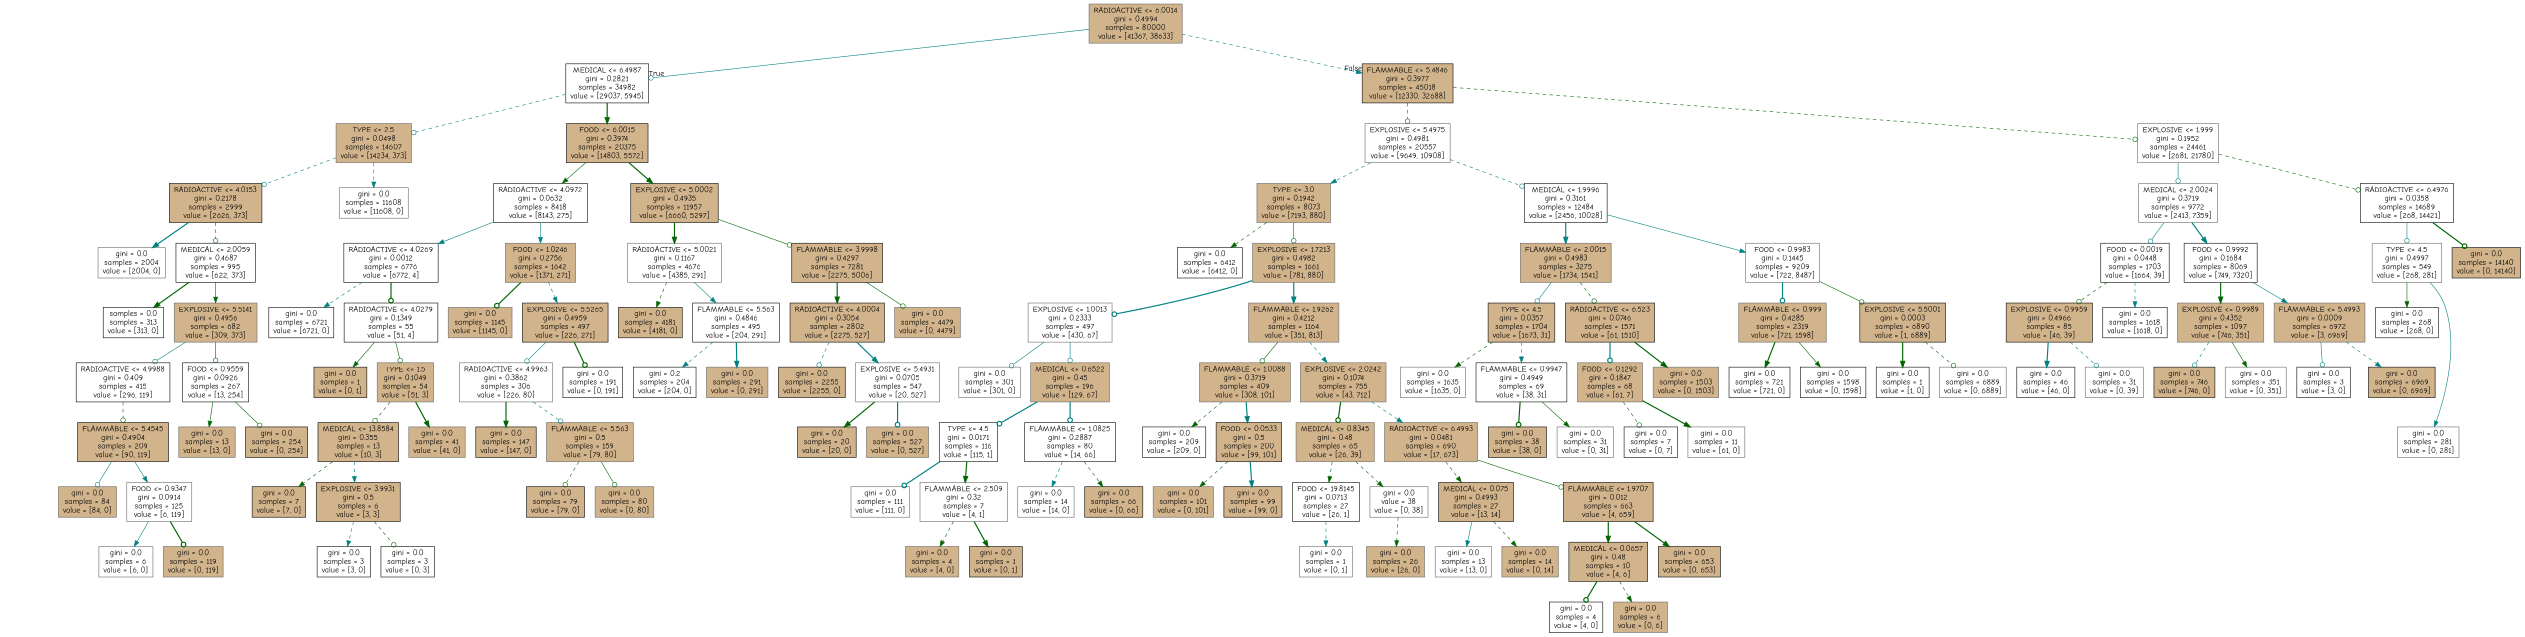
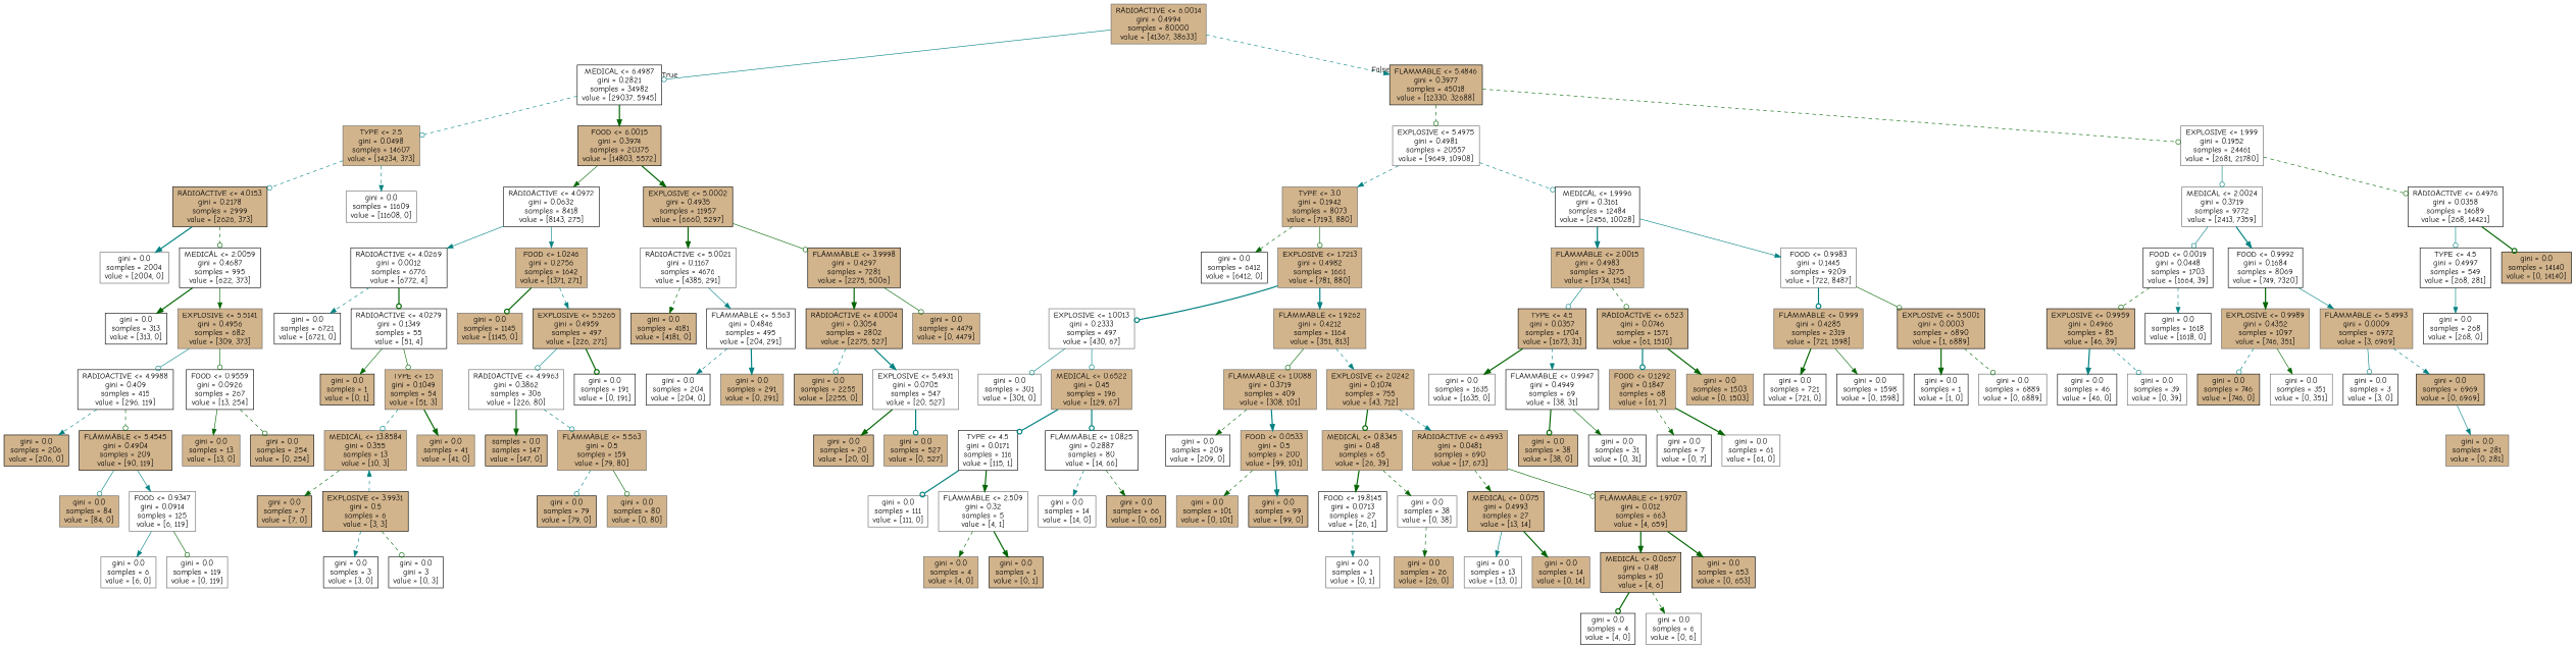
  digraph {
    fontname="Comic Neue"
    node [color=black fillcolor=tan fontname="Comic Neue" shape=box style=filled]
    edge [arrowhead=normal color=darkgreen fontname="Comic Neue" style=dashed]
    n1 [color=gray40 label="RADIOACTIVE <= 6.0014\ngini = 0.4994\nsamples = 80000\nvalue = [41367, 38633]"]
    n2 [fillcolor=white label="MEDICAL <= 6.4987\ngini = 0.2821\nsamples = 34982\nvalue = [29037, 5945]"]
    n3 [label="FLAMMABLE <= 5.4846\ngini = 0.3977\nsamples = 45018\nvalue = [12330, 32688]"]
    n4 [color=gray40 label="TYPE <= 2.5\ngini = 0.0498\nsamples = 14607\nvalue = [14234, 373]"]
    n5 [label="FOOD <= 6.0015\ngini = 0.3974\nsamples = 20375\nvalue = [14803, 5572]"]
    n6 [color=gray40 fillcolor=white label="EXPLOSIVE <= 5.4975\ngini = 0.4981\nsamples = 20557\nvalue = [9649, 10908]"]
    n7 [color=gray40 fillcolor=white label="EXPLOSIVE <= 1.999\ngini = 0.1952\nsamples = 24461\nvalue = [2681, 21780]"]
    n8 [label="RADIOACTIVE <= 4.0153\ngini = 0.2178\nsamples = 2999\nvalue = [2626, 373]"]
-   n9 [color=gray40 fillcolor=white label="gini = 0.0\nsamples = 11608\nvalue = [11608, 0]"]
+   n9 [color=gray40 fillcolor=white label="gini = 0.0\nsamples = 11609\nvalue = [11608, 0]"]
    n10 [fillcolor=white label="RADIOACTIVE <= 4.0972\ngini = 0.0632\nsamples = 8418\nvalue = [8143, 275]"]
    n11 [label="EXPLOSIVE <= 5.0002\ngini = 0.4935\nsamples = 11957\nvalue = [6660, 5297]"]
    n12 [color=gray40 fillcolor=white label="gini = 0.0\nsamples = 2004\nvalue = [2004, 0]"]
    n13 [fillcolor=white label="MEDICAL <= 2.0059\ngini = 0.4687\nsamples = 995\nvalue = [622, 373]"]
-   n14 [fillcolor=white label="samples = 0.0\nsamples = 313\nvalue = [313, 0]"]
+   n14 [fillcolor=white label="gini = 0.0\nsamples = 313\nvalue = [313, 0]"]
    n15 [color=gray40 label="EXPLOSIVE <= 5.5141\ngini = 0.4956\nsamples = 682\nvalue = [309, 373]"]
    n16 [fillcolor=white label="RADIOACTIVE <= 4.9988\ngini = 0.409\nsamples = 415\nvalue = [296, 119]"]
    n17 [fillcolor=white label="FOOD <= 0.9559\ngini = 0.0926\nsamples = 267\nvalue = [13, 254]"]
+   n18 [label="gini = 0.0\nsamples = 206\nvalue = [206, 0]"]
    n19 [label="FLAMMABLE <= 5.4545\ngini = 0.4904\nsamples = 209\nvalue = [90, 119]"]
    n20 [color=gray40 label="gini = 0.0\nsamples = 13\nvalue = [13, 0]"]
    n21 [label="gini = 0.0\nsamples = 254\nvalue = [0, 254]"]
    n22 [color=gray40 label="gini = 0.0\nsamples = 84\nvalue = [84, 0]"]
    n23 [color=gray40 fillcolor=white label="FOOD <= 0.9347\ngini = 0.0914\nsamples = 125\nvalue = [6, 119]"]
    n24 [color=gray40 fillcolor=white label="gini = 0.0\nsamples = 6\nvalue = [6, 0]"]
-   n25 [color=gray40 label="gini = 0.0\nsamples = 119\nvalue = [0, 119]"]
+   n25 [color=gray40 fillcolor=white label="gini = 0.0\nsamples = 119\nvalue = [0, 119]"]
    n26 [fillcolor=white label="RADIOACTIVE <= 4.0269\ngini = 0.0012\nsamples = 6776\nvalue = [6772, 4]"]
    n27 [color=gray40 label="FOOD <= 1.0246\ngini = 0.2756\nsamples = 1642\nvalue = [1371, 271]"]
    n28 [color=gray40 fillcolor=white label="RADIOACTIVE <= 5.0021\ngini = 0.1167\nsamples = 4676\nvalue = [4385, 291]"]
    n29 [label="FLAMMABLE <= 3.9998\ngini = 0.4297\nsamples = 7281\nvalue = [2275, 5006]"]
    n30 [fillcolor=white label="gini = 0.0\nsamples = 6721\nvalue = [6721, 0]"]
    n31 [fillcolor=white label="RADIOACTIVE <= 4.0279\ngini = 0.1349\nsamples = 55\nvalue = [51, 4]"]
    n32 [color=gray40 label="gini = 0.0\nsamples = 1145\nvalue = [1145, 0]"]
    n33 [label="EXPLOSIVE <= 5.5265\ngini = 0.4959\nsamples = 497\nvalue = [226, 271]"]
    n34 [label="gini = 0.0\nsamples = 1\nvalue = [0, 1]"]
    n35 [color=gray40 label="TYPE <= 1.5\ngini = 0.1049\nsamples = 54\nvalue = [51, 3]"]
-   n36 [label="MEDICAL <= 13.8584\ngini = 0.355\nsamples = 13\nvalue = [10, 3]"]
+   n36 [color=gray40 label="MEDICAL <= 13.8584\ngini = 0.355\nsamples = 13\nvalue = [10, 3]"]
    n37 [color=gray40 label="gini = 0.0\nsamples = 41\nvalue = [41, 0]"]
    n38 [label="gini = 0.0\nsamples = 7\nvalue = [7, 0]"]
    n39 [label="EXPLOSIVE <= 3.9931\ngini = 0.5\nsamples = 6\nvalue = [3, 3]"]
    n40 [fillcolor=white label="gini = 0.0\nsamples = 3\nvalue = [3, 0]"]
-   n41 [fillcolor=white label="gini = 0.0\nsamples = 3\nvalue = [0, 3]"]
+   n41 [fillcolor=white label="gini = 0.0\ngini = 3\nvalue = [0, 3]"]
    n42 [color=gray40 fillcolor=white label="RADIOACTIVE <= 4.9963\ngini = 0.3862\nsamples = 306\nvalue = [226, 80]"]
    n43 [fillcolor=white label="gini = 0.0\nsamples = 191\nvalue = [0, 191]"]
-   n44 [label="gini = 0.0\nsamples = 147\nvalue = [147, 0]"]
+   n44 [label="samples = 0.0\nsamples = 147\nvalue = [147, 0]"]
    n45 [color=gray40 label="FLAMMABLE <= 5.563\ngini = 0.5\nsamples = 159\nvalue = [79, 80]"]
    n46 [label="gini = 0.0\nsamples = 79\nvalue = [79, 0]"]
    n47 [color=gray40 label="gini = 0.0\nsamples = 80\nvalue = [0, 80]"]
    n48 [label="gini = 0.0\nsamples = 4181\nvalue = [4181, 0]"]
    n49 [fillcolor=white label="FLAMMABLE <= 5.563\ngini = 0.4846\nsamples = 495\nvalue = [204, 291]"]
    n50 [label="RADIOACTIVE <= 4.0004\ngini = 0.3054\nsamples = 2802\nvalue = [2275, 527]"]
    n51 [color=gray40 label="gini = 0.0\nsamples = 4479\nvalue = [0, 4479]"]
-   n52 [fillcolor=white label="gini = 0.2\nsamples = 204\nvalue = [204, 0]"]
+   n52 [fillcolor=white label="gini = 0.0\nsamples = 204\nvalue = [204, 0]"]
    n53 [color=gray40 label="gini = 0.0\nsamples = 291\nvalue = [0, 291]"]
    n54 [label="gini = 0.0\nsamples = 2255\nvalue = [2255, 0]"]
    n55 [color=gray40 fillcolor=white label="EXPLOSIVE <= 5.4931\ngini = 0.0705\nsamples = 547\nvalue = [20, 527]"]
    n56 [label="gini = 0.0\nsamples = 20\nvalue = [20, 0]"]
    n57 [color=gray40 label="gini = 0.0\nsamples = 527\nvalue = [0, 527]"]
    n58 [color=gray40 label="TYPE <= 3.0\ngini = 0.1942\nsamples = 8073\nvalue = [7193, 880]"]
    n59 [fillcolor=white label="MEDICAL <= 1.9996\ngini = 0.3161\nsamples = 12484\nvalue = [2456, 10028]"]
    n60 [color=gray40 fillcolor=white label="MEDICAL <= 2.0024\ngini = 0.3719\nsamples = 9772\nvalue = [2413, 7359]"]
    n61 [fillcolor=white label="RADIOACTIVE <= 6.4976\ngini = 0.0358\nsamples = 14689\nvalue = [268, 14421]"]
    n62 [fillcolor=white label="gini = 0.0\nsamples = 6412\nvalue = [6412, 0]"]
    n63 [color=gray40 label="EXPLOSIVE <= 1.7213\ngini = 0.4982\nsamples = 1661\nvalue = [781, 880]"]
    n64 [color=gray40 label="FLAMMABLE <= 2.0015\ngini = 0.4983\nsamples = 3275\nvalue = [1734, 1541]"]
    n65 [color=gray40 fillcolor=white label="FOOD <= 0.9983\ngini = 0.1445\nsamples = 9209\nvalue = [722, 8487]"]
    n66 [color=gray40 fillcolor=white label="EXPLOSIVE <= 1.0013\ngini = 0.2333\nsamples = 497\nvalue = [430, 67]"]
    n67 [color=gray40 label="FLAMMABLE <= 1.9262\ngini = 0.4212\nsamples = 1164\nvalue = [351, 813]"]
    n68 [color=gray40 fillcolor=white label="gini = 0.0\nsamples = 301\nvalue = [301, 0]"]
    n69 [color=gray40 label="MEDICAL <= 0.6522\ngini = 0.45\nsamples = 196\nvalue = [129, 67]"]
    n70 [color=gray40 label="FLAMMABLE <= 1.0088\ngini = 0.3719\nsamples = 409\nvalue = [308, 101]"]
    n71 [color=gray40 label="EXPLOSIVE <= 2.0242\ngini = 0.1074\nsamples = 755\nvalue = [43, 712]"]
    n72 [fillcolor=white label="TYPE <= 4.5\ngini = 0.0171\nsamples = 116\nvalue = [115, 1]"]
    n73 [fillcolor=white label="FLAMMABLE <= 1.0825\ngini = 0.2887\nsamples = 80\nvalue = [14, 66]"]
    n74 [color=gray40 fillcolor=white label="gini = 0.0\nsamples = 111\nvalue = [111, 0]"]
-   n75 [color=gray40 fillcolor=white label="FLAMMABLE <= 2.509\ngini = 0.32\nsamples = 7\nvalue = [4, 1]"]
+   n75 [color=gray40 fillcolor=white label="FLAMMABLE <= 2.509\ngini = 0.32\nsamples = 5\nvalue = [4, 1]"]
    n76 [color=gray40 fillcolor=white label="gini = 0.0\nsamples = 14\nvalue = [14, 0]"]
    n77 [label="gini = 0.0\nsamples = 66\nvalue = [0, 66]"]
    n78 [color=gray40 label="gini = 0.0\nsamples = 4\nvalue = [4, 0]"]
    n79 [label="gini = 0.0\nsamples = 1\nvalue = [0, 1]"]
    n80 [fillcolor=white label="gini = 0.0\nsamples = 209\nvalue = [209, 0]"]
-   n81 [label="FOOD <= 0.0533\ngini = 0.5\nsamples = 200\nvalue = [99, 101]"]
+   n81 [color=gray40 label="FOOD <= 0.0533\ngini = 0.5\nsamples = 200\nvalue = [99, 101]"]
    n82 [color=gray40 label="MEDICAL <= 0.8345\ngini = 0.48\nsamples = 65\nvalue = [26, 39]"]
    n83 [color=gray40 label="RADIOACTIVE <= 6.4993\ngini = 0.0481\nsamples = 690\nvalue = [17, 673]"]
    n84 [color=gray40 label="gini = 0.0\nsamples = 101\nvalue = [0, 101]"]
    n85 [label="gini = 0.0\nsamples = 99\nvalue = [99, 0]"]
    n86 [fillcolor=white label="FOOD <= 19.8145\ngini = 0.0713\nsamples = 27\nvalue = [26, 1]"]
-   n87 [color=gray40 fillcolor=white label="gini = 0.0\nvalue = 38\nvalue = [0, 38]"]
+   n87 [color=gray40 fillcolor=white label="gini = 0.0\nsamples = 38\nvalue = [0, 38]"]
    n88 [label="MEDICAL <= 0.075\ngini = 0.4993\nsamples = 27\nvalue = [13, 14]"]
    n89 [label="FLAMMABLE <= 1.9707\ngini = 0.012\nsamples = 663\nvalue = [4, 659]"]
    n90 [color=gray40 fillcolor=white label="gini = 0.0\nsamples = 1\nvalue = [0, 1]"]
    n91 [color=gray40 label="gini = 0.0\nsamples = 26\nvalue = [26, 0]"]
    n92 [color=gray40 fillcolor=white label="gini = 0.0\nsamples = 13\nvalue = [13, 0]"]
    n93 [color=gray40 label="gini = 0.0\nsamples = 14\nvalue = [0, 14]"]
    n94 [label="MEDICAL <= 0.0657\ngini = 0.48\nsamples = 10\nvalue = [4, 6]"]
    n95 [label="gini = 0.0\nsamples = 653\nvalue = [0, 653]"]
    n96 [fillcolor=white label="gini = 0.0\nsamples = 4\nvalue = [4, 0]"]
-   n97 [color=gray40 label="gini = 0.0\nsamples = 6\nvalue = [0, 6]"]
+   n97 [color=gray40 fillcolor=white label="gini = 0.0\nsamples = 6\nvalue = [0, 6]"]
    n98 [label="TYPE <= 4.5\ngini = 0.0357\nsamples = 1704\nvalue = [1673, 31]"]
    n99 [label="RADIOACTIVE <= 6.523\ngini = 0.0746\nsamples = 1571\nvalue = [61, 1510]"]
    n100 [color=gray40 label="FLAMMABLE <= 0.999\ngini = 0.4285\nsamples = 2319\nvalue = [721, 1598]"]
    n101 [label="EXPLOSIVE <= 5.5001\ngini = 0.0003\nsamples = 6890\nvalue = [1, 6889]"]
    n102 [color=gray40 fillcolor=white label="gini = 0.0\nsamples = 1635\nvalue = [1635, 0]"]
    n103 [fillcolor=white label="FLAMMABLE <= 0.9947\ngini = 0.4949\nsamples = 69\nvalue = [38, 31]"]
    n104 [color=gray40 label="FOOD <= 0.1292\ngini = 0.1847\nsamples = 68\nvalue = [61, 7]"]
    n105 [color=gray40 label="gini = 0.0\nsamples = 1503\nvalue = [0, 1503]"]
    n106 [label="gini = 0.0\nsamples = 38\nvalue = [38, 0]"]
-   n107 [color=gray40 fillcolor=white label="gini = 0.0\nsamples = 31\nvalue = [0, 31]"]
+   n107 [fillcolor=white label="gini = 0.0\nsamples = 31\nvalue = [0, 31]"]
    n108 [fillcolor=white label="gini = 0.0\nsamples = 7\nvalue = [0, 7]"]
-   n109 [color=gray40 fillcolor=white label="gini = 0.0\nsamples = 11\nvalue = [61, 0]"]
+   n109 [color=gray40 fillcolor=white label="gini = 0.0\nsamples = 61\nvalue = [61, 0]"]
    n110 [fillcolor=white label="gini = 0.0\nsamples = 721\nvalue = [721, 0]"]
    n111 [fillcolor=white label="gini = 0.0\nsamples = 1598\nvalue = [0, 1598]"]
    n112 [fillcolor=white label="gini = 0.0\nsamples = 1\nvalue = [1, 0]"]
    n113 [color=gray40 fillcolor=white label="gini = 0.0\nsamples = 6889\nvalue = [0, 6889]"]
    n114 [fillcolor=white label="FOOD <= 0.0019\ngini = 0.0448\nsamples = 1703\nvalue = [1664, 39]"]
    n115 [fillcolor=white label="FOOD <= 0.9992\ngini = 0.1684\nsamples = 8069\nvalue = [749, 7320]"]
-   n116 [color=gray40 fillcolor=white label="TYPE <= 4.5\ngini = 0.4997\nsamples = 549\nvalue = [268, 281]"]
+   n116 [fillcolor=white label="TYPE <= 4.5\ngini = 0.4997\nsamples = 549\nvalue = [268, 281]"]
    n117 [label="gini = 0.0\nsamples = 14140\nvalue = [0, 14140]"]
    n118 [label="EXPLOSIVE <= 0.9959\ngini = 0.4966\nsamples = 85\nvalue = [46, 39]"]
    n119 [fillcolor=white label="gini = 0.0\nsamples = 1618\nvalue = [1618, 0]"]
    n120 [color=gray40 label="EXPLOSIVE <= 0.9989\ngini = 0.4352\nsamples = 1097\nvalue = [746, 351]"]
    n121 [color=gray40 label="FLAMMABLE <= 5.4993\ngini = 0.0009\nsamples = 6972\nvalue = [3, 6969]"]
    n122 [fillcolor=white label="gini = 0.0\nsamples = 46\nvalue = [46, 0]"]
-   n123 [color=gray40 fillcolor=white label="gini = 0.0\nsamples = 31\nvalue = [0, 39]"]
+   n123 [color=gray40 fillcolor=white label="gini = 0.0\nsamples = 39\nvalue = [0, 39]"]
    n124 [label="gini = 0.0\nsamples = 746\nvalue = [746, 0]"]
    n125 [color=gray40 fillcolor=white label="gini = 0.0\nsamples = 351\nvalue = [0, 351]"]
    n126 [fillcolor=white label="gini = 0.0\nsamples = 3\nvalue = [3, 0]"]
    n127 [label="gini = 0.0\nsamples = 6969\nvalue = [0, 6969]"]
    n128 [fillcolor=white label="gini = 0.0\nsamples = 268\nvalue = [268, 0]"]
-   n129 [color=gray40 fillcolor=white label="gini = 0.0\nsamples = 281\nvalue = [0, 281]"]
+   n129 [color=gray40 label="gini = 0.0\nsamples = 281\nvalue = [0, 281]"]
    n1 -> n2 [arrowhead=odot color=teal headlabel=True labelangle=45 labeldistance=2.5 style=solid]
    n1 -> n3 [color=teal headlabel=False labelangle=-45 labeldistance=2.5]
    n2 -> n4 [arrowhead=odot color=teal]
    n2 -> n5 [style=bold]
    n3 -> n6 [arrowhead=odot]
    n3 -> n7 [arrowhead=odot]
    n4 -> n8 [arrowhead=odot color=teal]
    n4 -> n9 [color=teal]
    n5 -> n10 [style=solid]
    n5 -> n11 [style=bold]
    n6 -> n58 [color=teal]
    n6 -> n59 [arrowhead=odot color=teal]
    n7 -> n60 [arrowhead=odot color=teal style=solid]
    n7 -> n61 [arrowhead=odot]
    n8 -> n12 [color=teal style=bold]
    n8 -> n13 [arrowhead=odot]
    n10 -> n26 [color=teal style=solid]
    n10 -> n27 [color=teal style=solid]
    n11 -> n28 [style=bold]
    n11 -> n29 [arrowhead=odot style=solid]
    n13 -> n14 [style=bold]
    n13 -> n15 [style=solid]
    n15 -> n16 [arrowhead=odot color=teal style=solid]
    n15 -> n17 [arrowhead=odot style=solid]
+   n16 -> n18 [color=teal]
    n16 -> n19 [arrowhead=odot]
    n17 -> n20 [style=solid]
-   n17 -> n21 [arrowhead=odot style=solid]
+   n17 -> n21 [arrowhead=odot]
    n19 -> n22 [arrowhead=odot color=teal style=solid]
    n19 -> n23 [color=teal style=solid]
    n23 -> n24 [color=teal style=solid]
-   n23 -> n25 [arrowhead=odot style=bold]
+   n23 -> n25 [arrowhead=odot style=solid]
    n26 -> n30 [color=teal]
    n26 -> n31 [arrowhead=odot style=bold]
    n27 -> n32 [arrowhead=odot style=bold]
    n27 -> n33 [color=teal]
    n28 -> n48
    n28 -> n49 [color=teal style=solid]
    n29 -> n50 [style=bold]
    n29 -> n51 [arrowhead=odot style=solid]
    n31 -> n34 [style=solid]
    n31 -> n35 [arrowhead=odot style=solid]
    n33 -> n42 [arrowhead=odot color=teal style=solid]
    n33 -> n43 [arrowhead=odot style=bold]
-   n35 -> n36 [arrowhead=odot]
+   n35 -> n36 [arrowhead=odot color=teal]
    n35 -> n37 [style=bold]
    n36 -> n38
-   n36 -> n39 [color=teal]
+   n39 -> n36 [color=teal]
    n39 -> n40 [color=teal]
    n39 -> n41 [arrowhead=odot]
    n42 -> n44 [style=bold]
    n42 -> n45 [arrowhead=odot color=teal]
-   n45 -> n46 [arrowhead=odot]
+   n45 -> n46 [arrowhead=odot color=teal]
    n45 -> n47 [arrowhead=odot style=solid]
    n49 -> n52 [color=teal]
    n49 -> n53 [color=teal style=bold]
    n50 -> n54 [arrowhead=odot color=teal]
    n50 -> n55 [color=teal style=bold]
    n55 -> n56 [style=bold]
    n55 -> n57 [arrowhead=odot color=teal style=bold]
    n58 -> n62
    n58 -> n63 [arrowhead=odot style=solid]
    n59 -> n64 [color=teal style=bold]
    n59 -> n65 [color=teal style=solid]
    n60 -> n114 [arrowhead=odot color=teal style=solid]
    n60 -> n115 [color=teal style=bold]
    n61 -> n116 [arrowhead=odot color=teal style=solid]
    n61 -> n117 [arrowhead=odot style=bold]
    n63 -> n66 [arrowhead=odot color=teal style=bold]
    n63 -> n67 [color=teal style=bold]
    n64 -> n98 [arrowhead=odot color=teal style=solid]
    n64 -> n99 [arrowhead=odot]
    n65 -> n100 [arrowhead=odot color=teal style=bold]
    n65 -> n101 [arrowhead=odot style=solid]
    n66 -> n68 [arrowhead=odot color=teal style=solid]
    n66 -> n69 [arrowhead=odot color=teal style=solid]
    n67 -> n70 [arrowhead=odot style=solid]
    n67 -> n71 [color=teal]
    n69 -> n72 [arrowhead=odot color=teal style=bold]
    n69 -> n73 [arrowhead=odot color=teal style=bold]
    n70 -> n80
    n70 -> n81 [color=teal style=bold]
    n71 -> n82 [arrowhead=odot style=bold]
    n71 -> n83 [color=teal]
    n72 -> n74 [arrowhead=odot color=teal style=bold]
    n72 -> n75 [style=bold]
    n73 -> n76 [color=teal]
    n73 -> n77
    n75 -> n78
    n75 -> n79 [style=bold]
    n81 -> n84
    n81 -> n85 [color=teal style=bold]
-   n82 -> n86
+   n82 -> n86 [style=bold]
    n82 -> n87
    n83 -> n88
    n83 -> n89 [arrowhead=odot style=solid]
    n86 -> n90 [color=teal]
    n87 -> n91
    n88 -> n92 [color=teal style=solid]
-   n88 -> n93
+   n88 -> n93 [style=bold]
    n89 -> n94 [style=bold]
    n89 -> n95 [style=bold]
    n94 -> n96 [arrowhead=odot style=bold]
    n94 -> n97
-   n98 -> n102
+   n98 -> n102 [style=bold]
    n98 -> n103 [color=teal]
    n99 -> n104 [arrowhead=odot color=teal style=bold]
    n99 -> n105 [style=bold]
    n100 -> n110 [style=bold]
    n100 -> n111 [style=solid]
    n101 -> n112 [style=bold]
    n101 -> n113 [arrowhead=odot]
    n103 -> n106 [arrowhead=odot style=bold]
    n103 -> n107 [style=solid]
-   n104 -> n108 [arrowhead=odot]
+   n104 -> n108
    n104 -> n109 [style=bold]
    n114 -> n118 [arrowhead=odot]
    n114 -> n119 [color=teal]
    n115 -> n120 [style=bold]
    n115 -> n121 [color=teal style=solid]
-   n116 -> n128 [style=solid]
-   n116 -> n129 [color=teal style=solid]
+   n116 -> n128 [color=teal style=solid]
+   n127 -> n129 [color=teal style=solid]
    n118 -> n122 [color=teal style=bold]
    n118 -> n123 [arrowhead=odot color=teal]
    n120 -> n124 [arrowhead=odot color=teal]
    n120 -> n125 [style=solid]
    n121 -> n126 [arrowhead=odot color=teal style=solid]
    n121 -> n127 [color=teal]
  }
